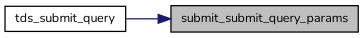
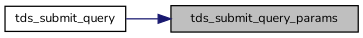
  digraph {
    rankdir=RL
    fontname=Nunito
    node [color=black fontname=Nunito fontsize=10 shape=record style=filled]
-   n1 [fillcolor=grey75 fontcolor=black height=0.2 label=submit_submit_query_params width=0.4]
+   n1 [fillcolor=grey75 fontcolor=black height=0.2 label=tds_submit_query_params width=0.4]
    n2 [fillcolor=white height=0.2 label=tds_submit_query width=0.4]
    n1 -> n2 [color=midnightblue dir=back fontname=Nunito fontsize=10 labelfontname=Helvetica labelfontsize=10 style=solid]
  }
